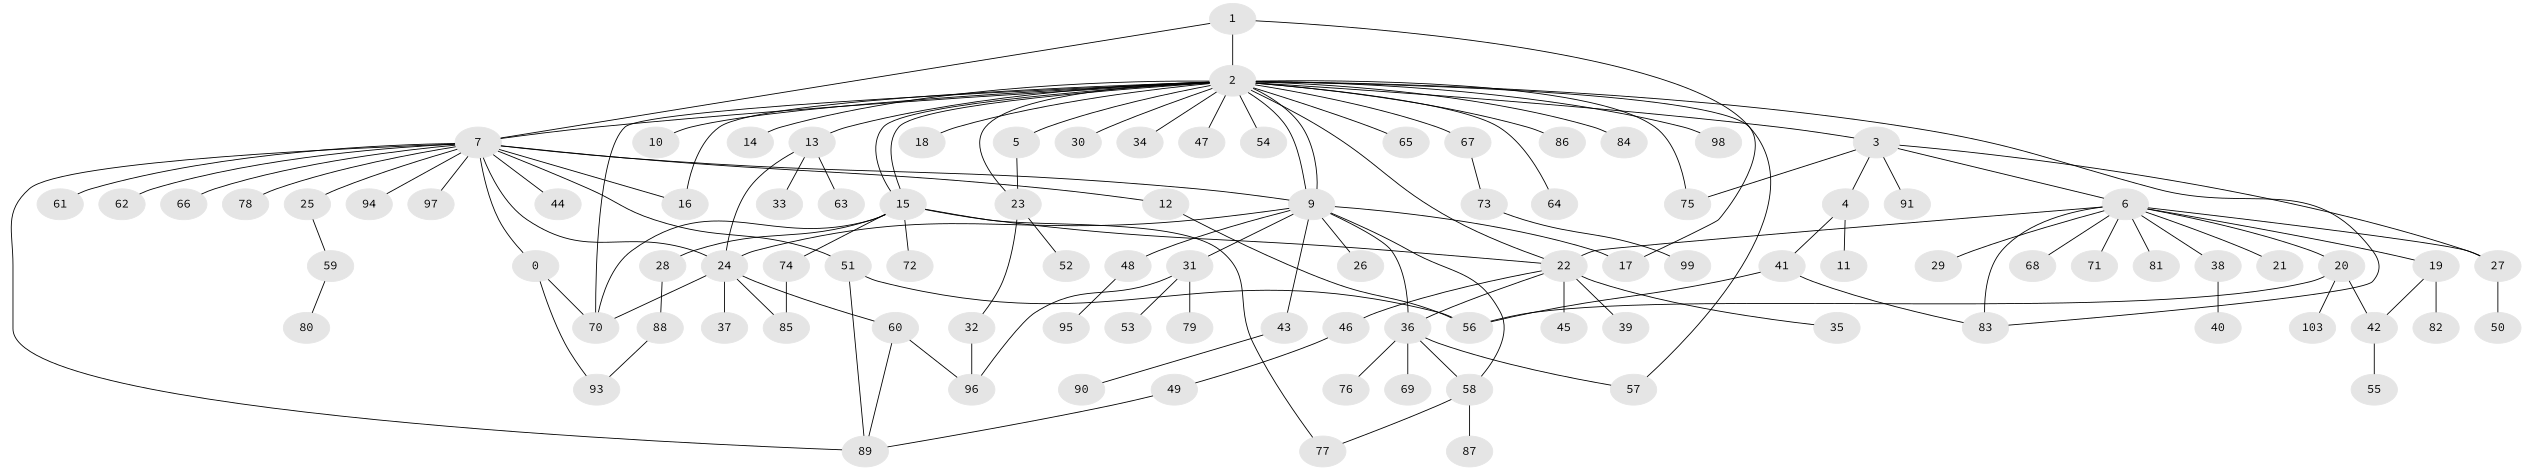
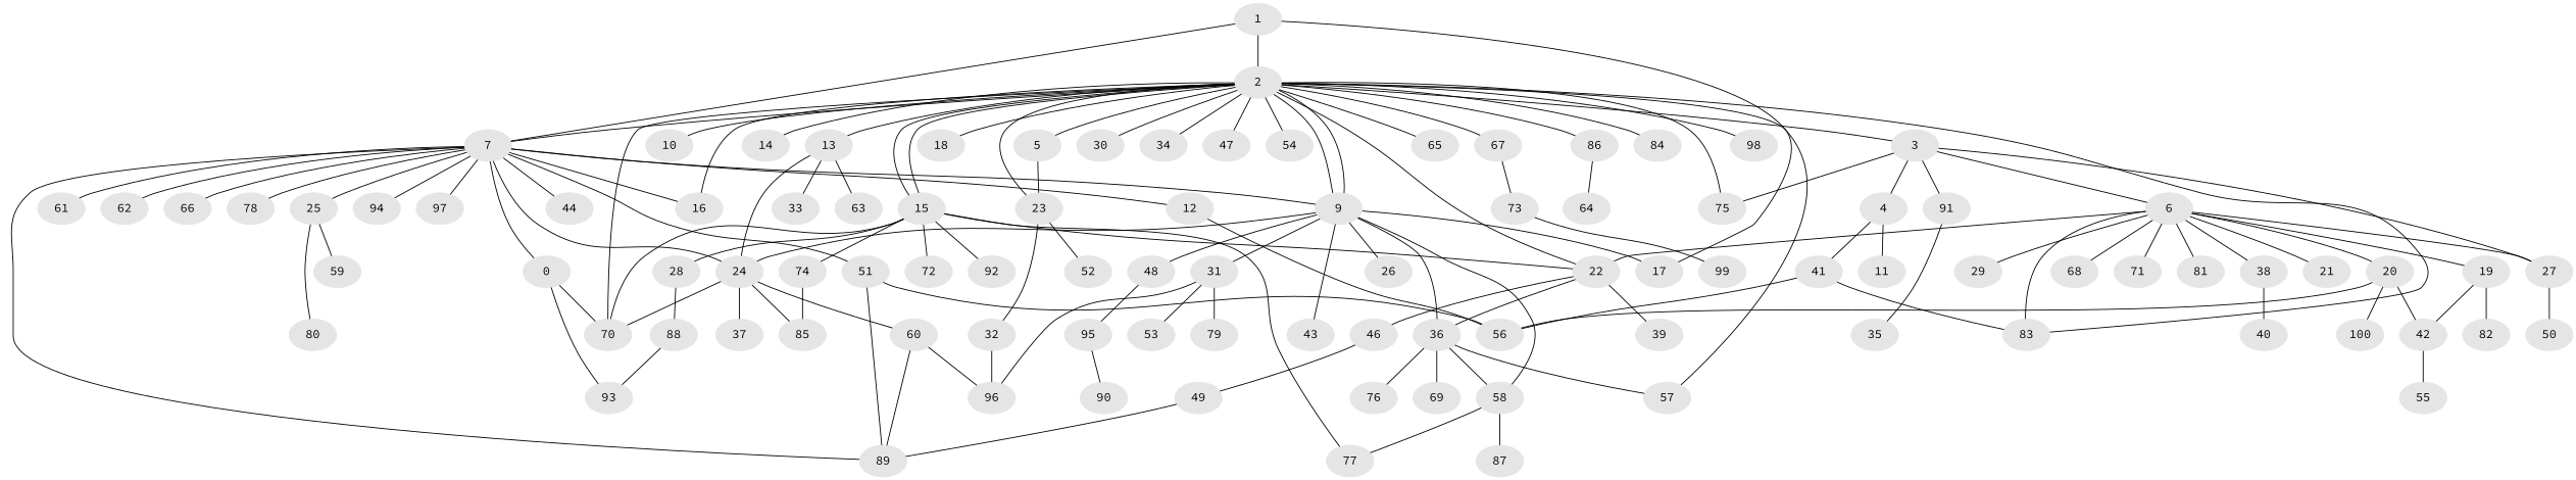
  graph {
    fontname="Source Code Pro"
    node [color=gray90 fontname="Source Code Pro" style=filled]
    edge [fontname="Source Code Pro"]
    1
    2
    7
    17
    3
    5
    9
    10
    13
    14
    15
    16
    18
    22
    23
    30
    34
    47
    54
    57
    64
    65
    67
    70
    75
    83
    84
    86
    98
    n30 [label=0]
    12
    24
    25
    44
    51
    61
    62
    66
    78
    89
    94
    97
    4
    6
    27
    91
    26
    31
    36
    43
    48
    58
    33
    63
    28
    72
    74
    77
+   92
    35
    39
-   45
    46
    32
    52
    73
    11
    41
    19
    20
    21
    29
    38
    68
    71
    81
    50
    56
    42
    82
-   100 [label=103]
+   100
    40
    93
    37
    60
    85
    59
    80
    53
    79
    96
    69
    76
    90
    95
    87
    88
    55
    49
    99
    1 -- 2
    1 -- 7
    1 -- 17
    2 -- 7
    2 -- 3
    2 -- 5
    2 -- 9
    2 -- 9
    2 -- 10
    2 -- 13
    2 -- 14
    2 -- 15
    2 -- 15
    2 -- 16
    2 -- 18
    2 -- 22
    2 -- 23
    2 -- 30
    2 -- 34
    2 -- 47
    2 -- 54
    2 -- 57
-   2 -- 64
+   86 -- 64
    2 -- 65
    2 -- 67
    2 -- 70
    2 -- 75
    2 -- 83
    2 -- 84
    2 -- 86
    2 -- 98
    7 -- 9
    7 -- 16
    7 -- n30
    7 -- 12
    7 -- 24
    7 -- 25
    7 -- 44
    7 -- 51
    7 -- 61
    7 -- 62
    7 -- 66
    7 -- 78
    7 -- 89
    7 -- 94
    7 -- 97
    3 -- 75
    3 -- 4
    3 -- 6
    3 -- 27
    3 -- 91
    5 -- 23
    9 -- 17
    9 -- 24
    9 -- 26
    9 -- 31
    9 -- 36
    9 -- 43
    9 -- 48
    9 -- 58
    13 -- 24
    13 -- 33
    13 -- 63
    15 -- 22
    15 -- 70
    15 -- 28
    15 -- 72
    15 -- 74
    15 -- 77
+   15 -- 92
    22 -- 36
-   22 -- 35
+   91 -- 35
    22 -- 39
-   22 -- 45
    22 -- 46
    23 -- 32
    23 -- 52
    67 -- 73
    n30 -- 70
    n30 -- 93
    12 -- 56
    24 -- 70
    24 -- 37
    24 -- 60
    24 -- 85
    25 -- 59
-   59 -- 80
+   25 -- 80
    51 -- 89
    51 -- 56
    4 -- 11
    4 -- 41
    6 -- 22
    6 -- 83
    6 -- 27
    6 -- 19
    6 -- 20
    6 -- 21
    6 -- 29
    6 -- 38
    6 -- 68
    6 -- 71
    6 -- 81
    27 -- 50
    31 -- 53
    31 -- 79
    31 -- 96
    36 -- 57
    36 -- 58
    36 -- 69
    36 -- 76
-   43 -- 90
+   95 -- 90
    48 -- 95
    58 -- 77
    58 -- 87
    28 -- 88
    74 -- 85
    46 -- 49
    32 -- 96
    73 -- 99
    41 -- 83
    41 -- 56
    19 -- 42
    19 -- 82
    20 -- 56
    20 -- 42
    20 -- 100
    38 -- 40
    42 -- 55
    60 -- 89
    60 -- 96
    88 -- 93
    49 -- 89
  }
